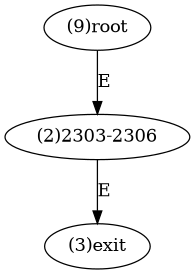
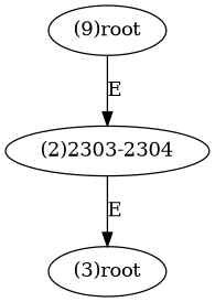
  digraph {
    n1 [label="(9)root"]
-   n2 [label="(2)2303-2306"]
-   n3 [label="(3)exit"]
+   n2 [label="(2)2303-2304"]
+   n3 [label="(3)root"]
    n1 -> n2 [label=E]
    n2 -> n3 [label=E]
  }
